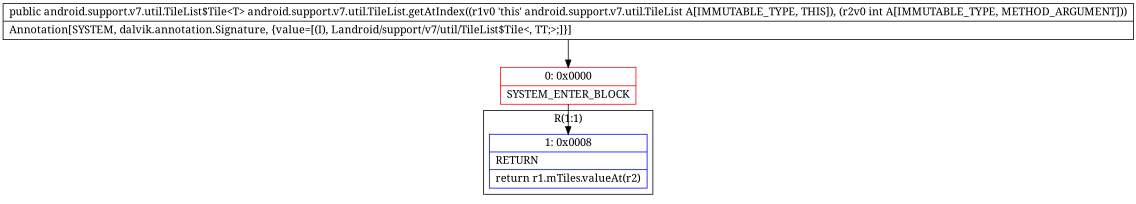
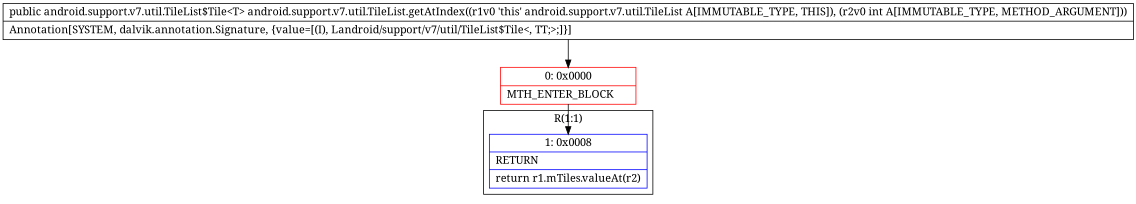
  digraph {
    fontname="Noto Serif"
    node [shape=record fontname="Noto Serif"]
    edge [fontname="Noto Serif"]
    n1 [color=blue label="{1\:\ 0x0008|RETURN\l|return r1.mTiles.valueAt(r2)\l}"]
-   n2 [color=red label="{0\:\ 0x0000|SYSTEM_ENTER_BLOCK\l}"]
+   n2 [color=red label="{0\:\ 0x0000|MTH_ENTER_BLOCK\l}"]
    n3 [label="{public android.support.v7.util.TileList$Tile\<T\> android.support.v7.util.TileList.getAtIndex((r1v0 'this' android.support.v7.util.TileList A[IMMUTABLE_TYPE, THIS]), (r2v0 int A[IMMUTABLE_TYPE, METHOD_ARGUMENT]))  | Annotation[SYSTEM, dalvik.annotation.Signature, \{value=[(I), Landroid\/support\/v7\/util\/TileList$Tile\<, TT;\>;]\}]\l}"]
    subgraph cluster_1 {
      label="R(1:1)"
      n1
    }
    n2 -> n1
    n3 -> n2
  }
